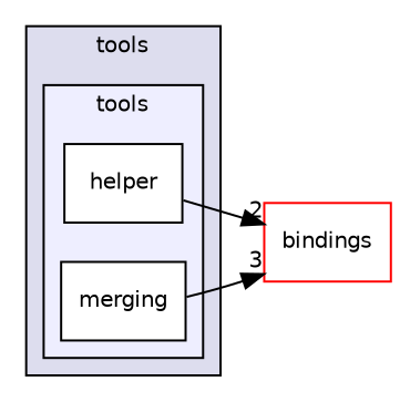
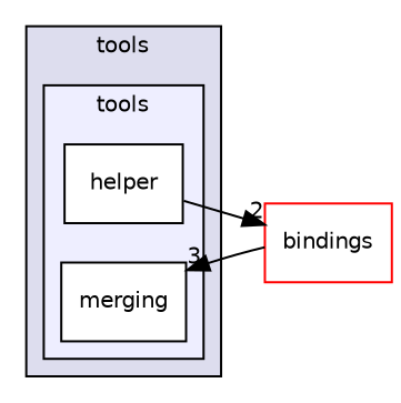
  digraph {
    compound=true
    rankdir=LR
    node [color=black fillcolor=white fontname=Helvetica fontsize=10 shape=box style=filled]
    edge [labeldistance=1.5 labelfontname=Helvetica labelfontsize=10]
    n1 [label=helper]
    n2 [label=merging]
    n3 [color=red label=bindings]
    subgraph cluster_1 {
      bgcolor="#ddddee"
      fontname=Helvetica
      fontsize=10
      label=tools
      pencolor=black
      subgraph cluster_2 {
        bgcolor="#eeeeff"
        fontname=Helvetica
        fontsize=10
        label=tools
        pencolor=black
        n1
        n2
      }
    }
    n1 -> n3 [headlabel=2]
-   n2 -> n3 [headlabel=3]
+   n3 -> n2 [headlabel=3]
  }
